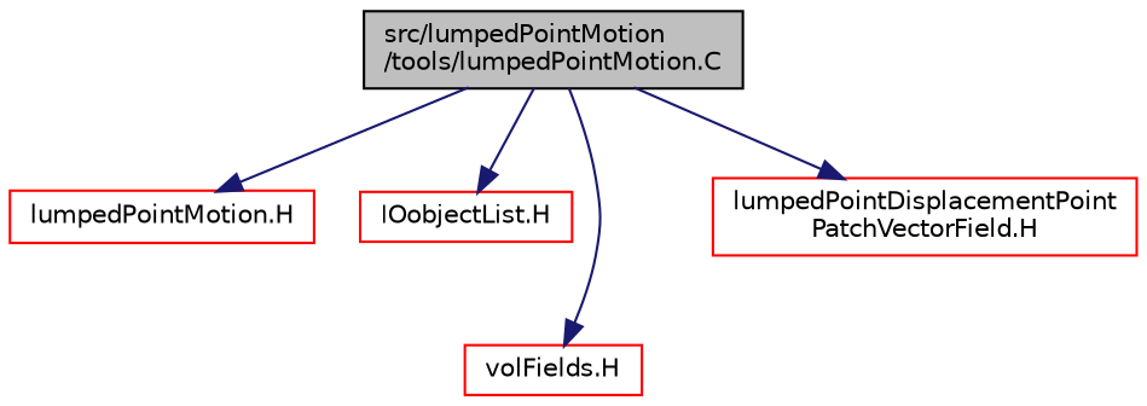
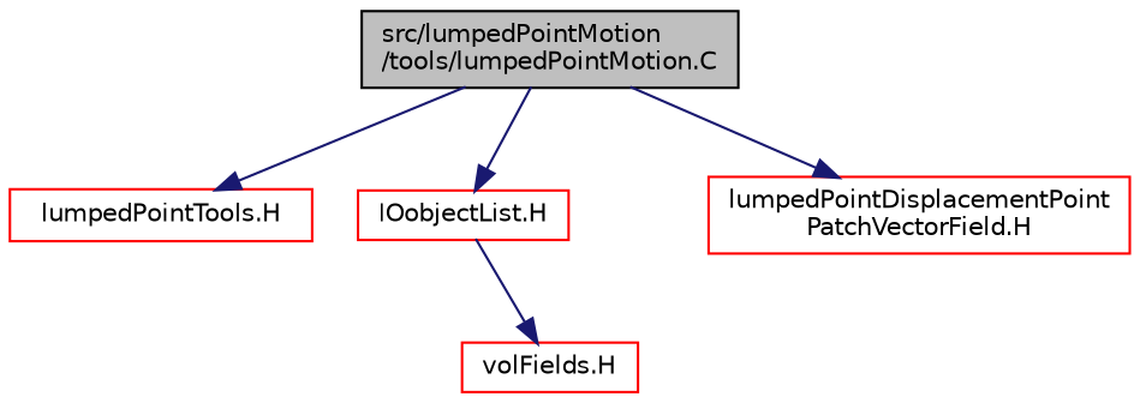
  digraph {
    node [color=red fontname=Helvetica fontsize=10 shape=record]
    edge [color=midnightblue fontname=Helvetica fontsize=10 labelfontname=Helvetica labelfontsize=10 style=solid]
    n1 [color=black fillcolor=grey75 fontcolor=black height=0.2 label="src/lumpedPointMotion\l/tools/lumpedPointMotion.C" style=filled width=0.4]
-   n2 [height=0.2 label="lumpedPointMotion.H" width=0.4]
+   n2 [height=0.2 label="lumpedPointTools.H" width=0.4]
    n3 [height=0.2 label="IOobjectList.H" width=0.4]
    n4 [height=0.2 label="volFields.H" width=0.4]
    n5 [height=0.2 label="lumpedPointDisplacementPoint\lPatchVectorField.H" width=0.4]
    n1 -> n2
    n1 -> n3
-   n1 -> n4
+   n3 -> n4
    n1 -> n5
  }
